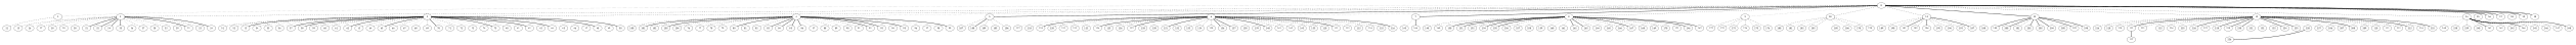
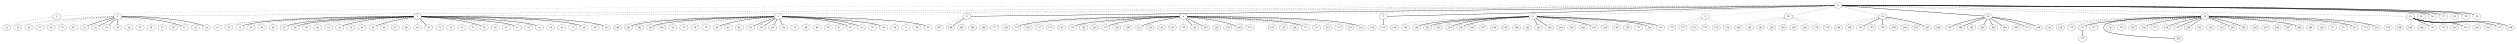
  graph {
    fontname="JetBrains Mono"
    node [fontname="JetBrains Mono"]
    edge [fontname="JetBrains Mono" style=dashed]
    0
    1
    2
    3
    4
    5
    6
    7
    8
    9
    10
    11
    12
    13
    14
    15
    16
    17
    18
    19
    20
    21
    32
    34
    35
    36
    37
    38
    33
    39
    22
    23
    24
    25
    26
    27
    28
    29
    30
    31
    40
    41
    42
    43
    44
    45
    46
    47
    48
    49
    50
    51
    52
    53
    54
    55
    56
    57
    58
    59
    60
    61
    62
    63
    64
    65
    66
    67
    68
    69
    70
    71
    72
    73
    74
    75
    76
    77
    78
    79
    80
    81
    82
    83
    84
    85
    86
    87
    88
    89
    90
    91
    92
    93
    94
    95
    96
    97
    98
    99
    100
    101
    102
    103
    104
    105
    106
    107
    108
    109
    128
    130
    131
    132
    133
    134
    129
    136
    137
    138
    139
    140
    141
-   142
    143
    135
    110
    111
    112
    113
    114
    115
    116
    117
    118
    119
    120
    121
    122
    123
    124
    125
    126
    127
    144
    145
    146
    147
    148
    149
    150
    151
    152
    154
    155
    156
    157
    158
    159
    160
    161
    162
    163
    164
    165
    166
    167
    168
    169
    170
    171
    172
    173
    174
    175
    176
    177
    178
    179
    180
    181
    182
    183
+   184
    185
    186
    192
    194
    195
    196
    193
    187
    188
    189
    190
    191
    197
    198
    199
    200
    201
    202
    203
    204
    205
    206
    207
    208
    209
    210
    211
    212
    213
    214
    215
    216
    218
    219
    220
    221
    222
    223
    224
    225
    226
    227
    228
    229
    230
    231
    232
    233
    234
    235
    236
    237
    238
    239
    240
    241
    242
    243
    244
    245
    246
    247
    248
    249
    217
    0 -- 1 [style=dotted]
    0 -- 2
    0 -- 3
    0 -- 4 [style=dotted]
    0 -- 5 [style=bold]
    0 -- 6 [style=dotted]
    0 -- 7 [style=bold]
    0 -- 8
    0 -- 9 [style=dotted]
    0 -- 10
    0 -- 11
    0 -- 12 [style=bold]
    0 -- 13
    0 -- 14
    0 -- 15
    0 -- 16 [style=bold]
    0 -- 17 [style=bold]
    0 -- 18 [style=dotted]
    0 -- 19 [style=bold]
    0 -- 20 [style=bold]
    1 -- 21
    2 -- 32 [style=bold]
    2 -- 34 [style=bold]
    2 -- 35 [style=bold]
    2 -- 36 [style=dotted]
    2 -- 37
    2 -- 38 [style=dotted]
    2 -- 33
    2 -- 39 [style=dotted]
    2 -- 22 [style=bold]
    2 -- 23
    2 -- 24 [style=bold]
    2 -- 25
    2 -- 26 [style=dotted]
    2 -- 27
    2 -- 28
    2 -- 29 [style=dotted]
    2 -- 30 [style=dotted]
    2 -- 31 [style=bold]
    3 -- 40
    3 -- 41 [style=dotted]
    3 -- 42 [style=bold]
    3 -- 43 [style=dotted]
    3 -- 44 [style=bold]
    3 -- 45 [style=dotted]
    3 -- 46 [style=dotted]
    3 -- 47 [style=dotted]
    3 -- 48 [style=bold]
    3 -- 49 [style=dotted]
    3 -- 50 [style=bold]
    3 -- 51
    3 -- 52
    3 -- 53 [style=bold]
    3 -- 54
    3 -- 55 [style=dotted]
    3 -- 56 [style=dotted]
    3 -- 57 [style=bold]
    3 -- 58 [style=bold]
    3 -- 59
    3 -- 60
    3 -- 61 [style=dotted]
    3 -- 62 [style=bold]
    3 -- 63
    3 -- 64
    3 -- 65 [style=bold]
    3 -- 66
    3 -- 67 [style=dotted]
    3 -- 68 [style=dotted]
    3 -- 69
    3 -- 70 [style=bold]
    3 -- 71 [style=dotted]
    3 -- 72
    3 -- 73 [style=dotted]
    3 -- 74 [style=dotted]
    3 -- 75 [style=bold]
    4 -- 76 [style=dotted]
    4 -- 77
    4 -- 78
    4 -- 79 [style=dotted]
    4 -- 80 [style=bold]
    4 -- 81 [style=dotted]
    4 -- 82
    4 -- 83 [style=bold]
    4 -- 84 [style=bold]
    4 -- 85 [style=bold]
    4 -- 86 [style=bold]
    4 -- 87 [style=dotted]
    4 -- 88 [style=dotted]
    4 -- 89
    4 -- 90 [style=dotted]
    4 -- 91
    4 -- 92 [style=bold]
    4 -- 93 [style=bold]
    4 -- 94 [style=dotted]
    4 -- 95 [style=bold]
    4 -- 96 [style=dotted]
    4 -- 97 [style=dotted]
    4 -- 98 [style=dotted]
    4 -- 99 [style=bold]
    4 -- 100
    4 -- 101 [style=bold]
    4 -- 102
    4 -- 103 [style=bold]
    4 -- 104
    5 -- 105 [style=dotted]
    5 -- 106
    5 -- 107
    5 -- 108 [style=bold]
    5 -- 109
    6 -- 128 [style=dotted]
    6 -- 130 [style=dotted]
    6 -- 131 [style=bold]
    6 -- 132 [style=dotted]
    6 -- 133
    6 -- 134
    6 -- 129
    6 -- 136 [style=bold]
    6 -- 137 [style=bold]
    6 -- 138 [style=dotted]
    6 -- 139 [style=dotted]
    6 -- 140 [style=bold]
    6 -- 141
-   6 -- 142
    6 -- 143 [style=dotted]
    6 -- 135
    6 -- 110
    6 -- 111 [style=bold]
    6 -- 112
    6 -- 113 [style=dotted]
    6 -- 114
    6 -- 115
    6 -- 116 [style=bold]
    6 -- 117 [style=dotted]
    6 -- 118 [style=dotted]
    6 -- 119 [style=bold]
    6 -- 120
    6 -- 121 [style=dotted]
    6 -- 122 [style=dotted]
    6 -- 123 [style=dotted]
    6 -- 124 [style=bold]
    6 -- 125
    6 -- 126
    6 -- 127 [style=bold]
    7 -- 144 [style=bold]
    7 -- 145 [style=dotted]
    8 -- 146 [style=bold]
    8 -- 147 [style=bold]
    8 -- 148
    8 -- 149 [style=dotted]
    8 -- 150 [style=bold]
    8 -- 151 [style=bold]
    8 -- 152
    8 -- 154 [style=bold]
    8 -- 155 [style=bold]
    8 -- 156
    8 -- 157 [style=dotted]
    8 -- 158 [style=dotted]
    8 -- 159 [style=dotted]
    8 -- 160 [style=dotted]
    8 -- 161 [style=dotted]
    8 -- 162 [style=bold]
    8 -- 163 [style=bold]
    8 -- 164
    8 -- 165 [style=dotted]
    8 -- 166
    8 -- 167 [style=bold]
    8 -- 168
    8 -- 169 [style=dotted]
    8 -- 170
    8 -- 171 [style=dotted]
    9 -- 172
    9 -- 173
    9 -- 174
    9 -- 175 [style=dotted]
    9 -- 176
    9 -- 177
    10 -- 178
    10 -- 179
    10 -- 180
    10 -- 181 [style=dotted]
    10 -- 182
    10 -- 183
+   10 -- 184
    10 -- 185 [style=dotted]
    10 -- 186 [style=dotted]
    11 -- 192
    11 -- 194 [style=bold]
    11 -- 195
    11 -- 196
    11 -- 193
    11 -- 187 [style=bold]
    11 -- 188 [style=dotted]
    11 -- 189
    11 -- 190
    11 -- 191 [style=bold]
    12 -- 197 [style=bold]
    12 -- 198 [style=bold]
    12 -- 199 [style=bold]
    12 -- 200 [style=bold]
    12 -- 201
    12 -- 202 [style=bold]
    12 -- 203 [style=bold]
    12 -- 204 [style=bold]
    12 -- 205 [style=dotted]
    13 -- 206 [style=dotted]
    13 -- 207
    13 -- 208 [style=bold]
    13 -- 209 [style=dotted]
    13 -- 210
    13 -- 211
    13 -- 212
    13 -- 213 [style=bold]
    13 -- 214
    13 -- 215 [style=bold]
    13 -- 216
    13 -- 218
    13 -- 219
    13 -- 220 [style=dotted]
    13 -- 221
    13 -- 222 [style=bold]
    13 -- 223
    13 -- 224 [style=dotted]
    13 -- 225
    13 -- 226 [style=bold]
    13 -- 227
    13 -- 228 [style=bold]
    13 -- 229 [style=bold]
    13 -- 230 [style=bold]
    13 -- 231 [style=dotted]
    13 -- 232 [style=dotted]
    13 -- 233 [style=dotted]
    13 -- 234 [style=bold]
    13 -- 235 [style=bold]
-   220 -- 236 [style=bold]
+   13 -- 236 [style=bold]
    13 -- 237 [style=dotted]
    14 -- 238 [style=dotted]
    14 -- 239
    14 -- 240 [style=dotted]
    14 -- 241 [style=bold]
    14 -- 242 [style=dotted]
    14 -- 243 [style=dotted]
    14 -- 244 [style=bold]
    14 -- 245
    14 -- 246
-   14 -- 247
+   14 -- 247 [style=bold]
    14 -- 248 [style=bold]
    14 -- 249 [style=dotted]
    222 -- 217 [style=bold]
  }
